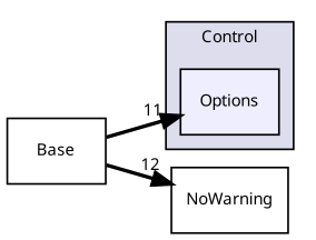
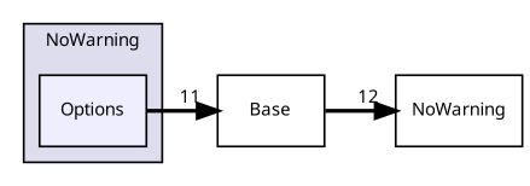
  digraph {
    compound=true
    rankdir=LR
    node [fontname="sans-serif" fontsize=9 shape=box]
    edge [labeldistance=1.5 labelfontname="sans-serif" labelfontsize=9 style=bold]
    n1 [fillcolor="#eeeeff" label=Options pencolor=black style=filled]
    n2 [label=Base]
    n3 [label=NoWarning]
    subgraph cluster_1 {
      bgcolor="#ddddee"
      fontname="sans-serif"
      fontsize=9
-     label=Control
+     label=NoWarning
      pencolor=black
      n1
    }
-   n2 -> n1 [headlabel=11]
+   n1 -> n2 [headlabel=11]
    n2 -> n3 [headlabel=12]
  }
